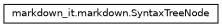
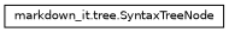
  digraph {
    rankdir=LR
-   n1 [color=black fillcolor=white fontname=Helvetica fontsize=10 height=0.2 label="markdown_it.markdown.SyntaxTreeNode" shape=record style=filled width=0.4]
+   n1 [color=black fillcolor=white fontname=Helvetica fontsize=10 height=0.2 label="markdown_it.tree.SyntaxTreeNode" shape=record style=filled width=0.4]
  }
